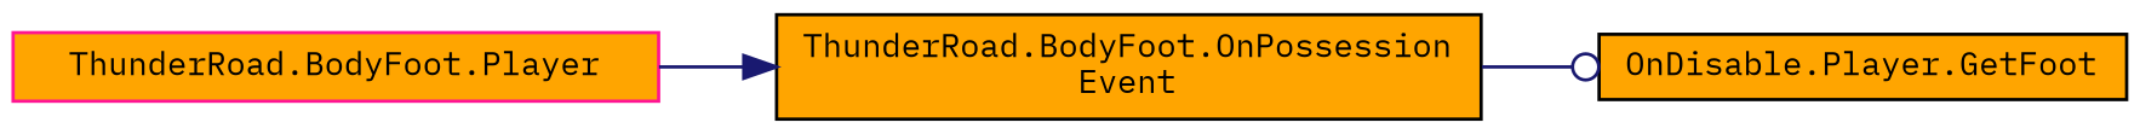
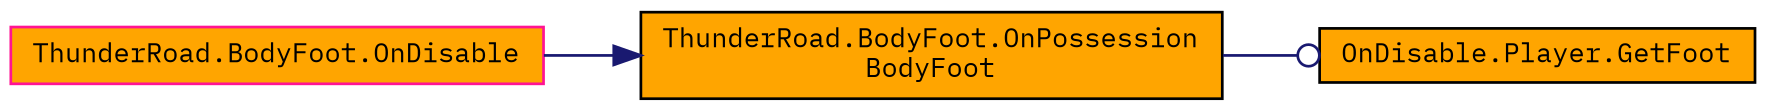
  digraph {
    fontname="IBM Plex Mono"
    rankdir=LR
    node [color=black fillcolor=orange fontname="IBM Plex Mono" fontsize=10 shape=record style=filled]
    edge [color=midnightblue fontname="IBM Plex Mono" fontsize=10 labelfontname=Helvetica labelfontsize=10 style=solid]
-   n1 [color=deeppink fontcolor=black height=0.2 label="ThunderRoad.BodyFoot.Player" width=0.4]
-   n2 [height=0.2 label="ThunderRoad.BodyFoot.OnPossession\lEvent" width=0.4]
+   n1 [color=deeppink fontcolor=black height=0.2 label="ThunderRoad.BodyFoot.OnDisable" width=0.4]
+   n2 [height=0.2 label="ThunderRoad.BodyFoot.OnPossession\lBodyFoot" width=0.4]
    n3 [height=0.2 label="OnDisable.Player.GetFoot" width=0.4]
    n1 -> n2 [arrowhead=normal]
    n2 -> n3 [arrowhead=odot]
  }
